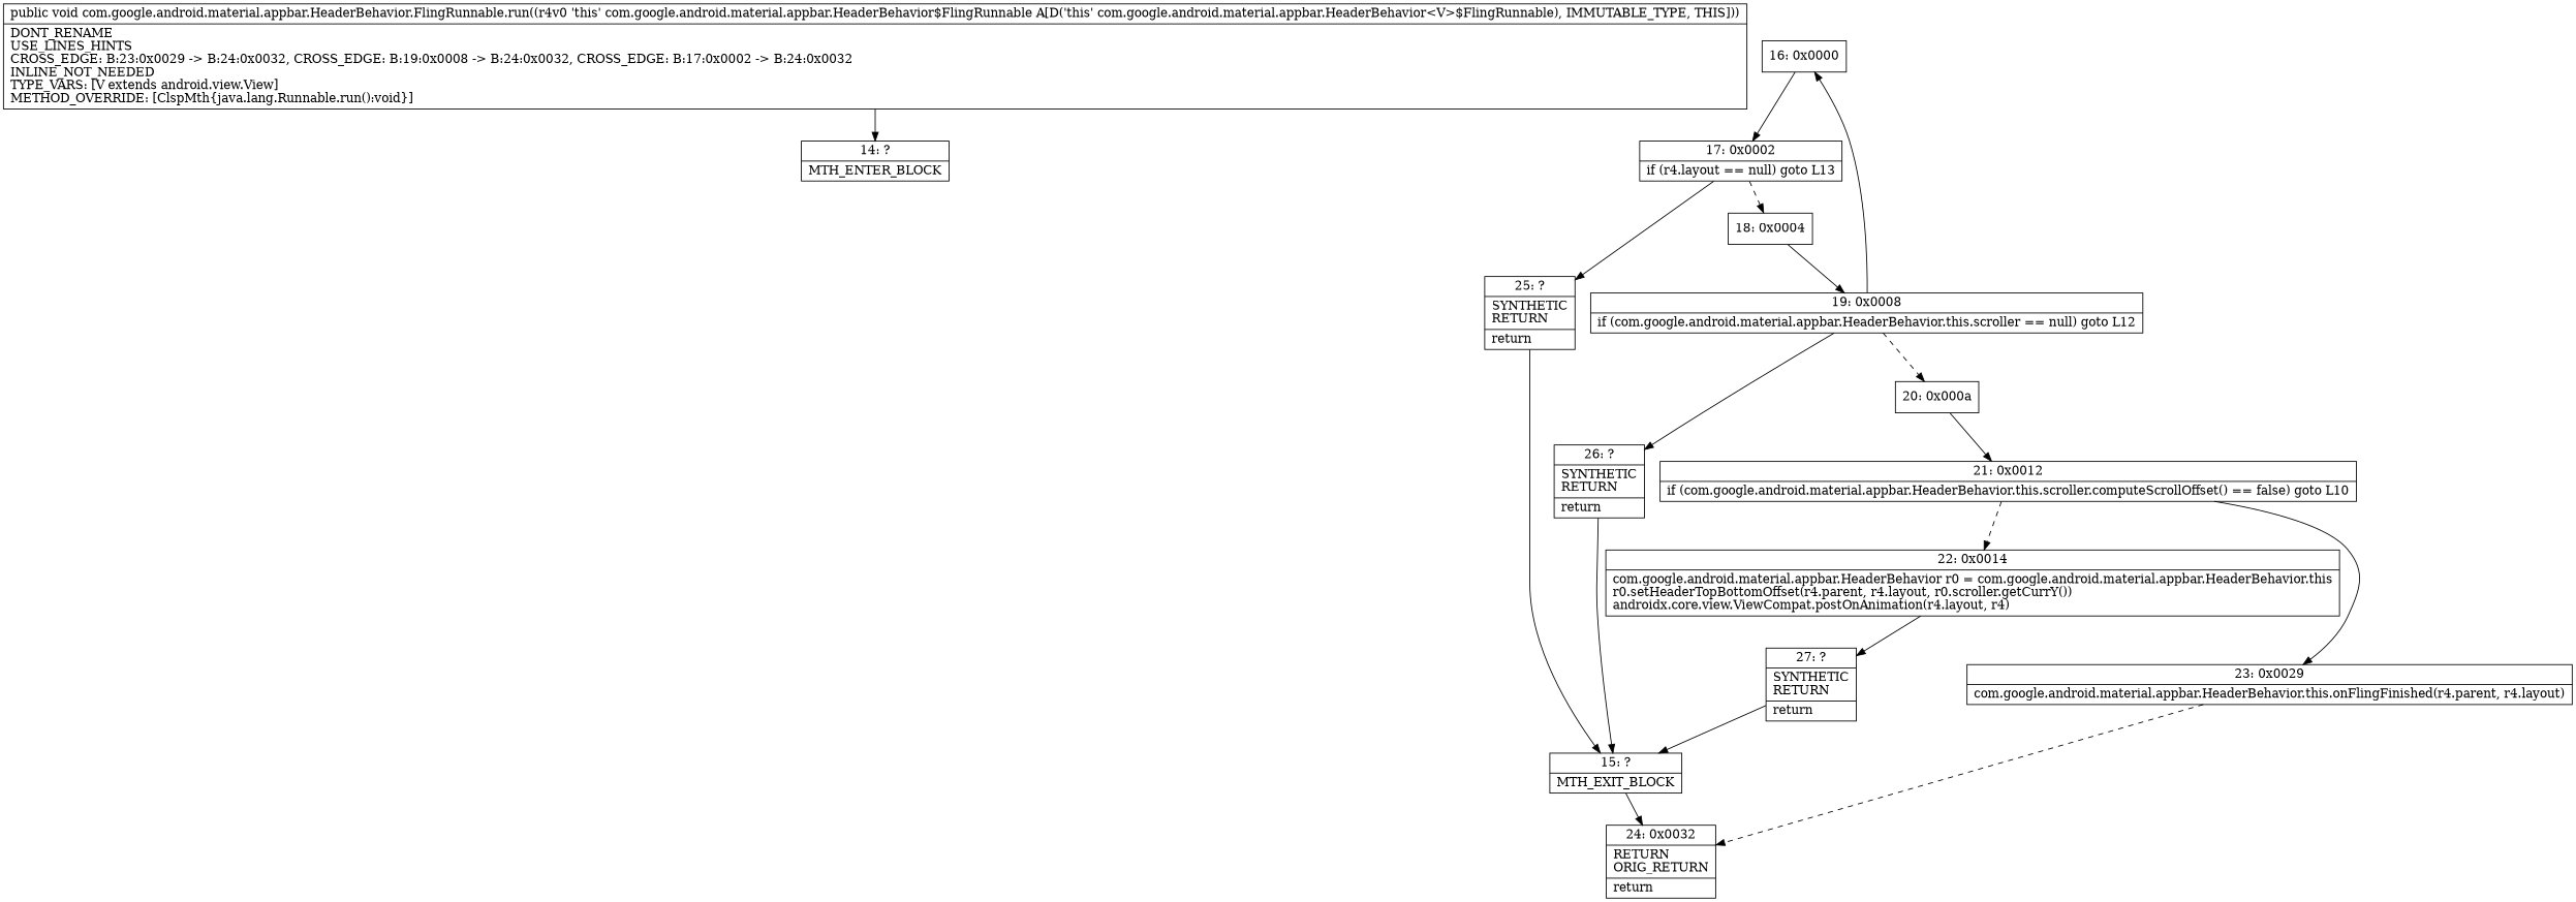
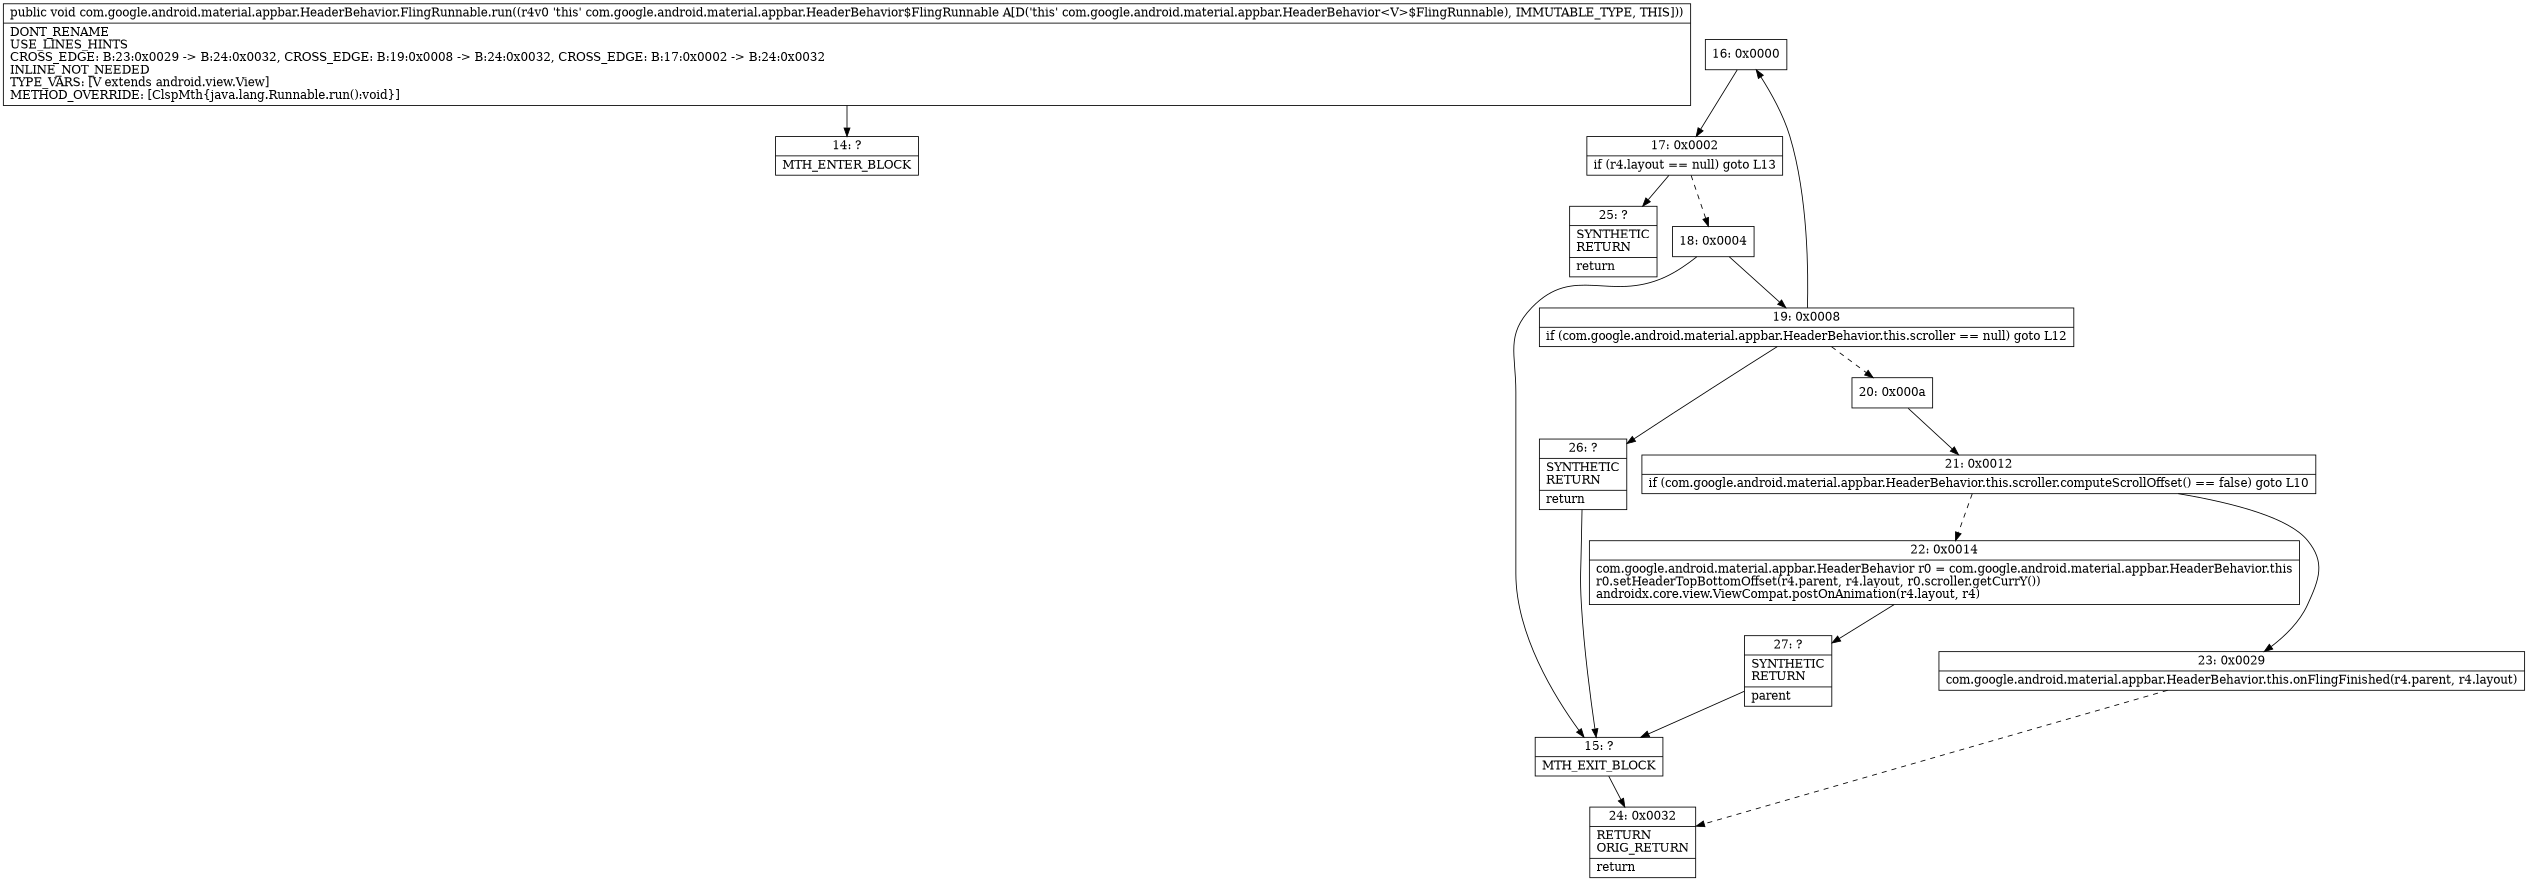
  digraph {
    node [shape=record]
    n1 [label="{14\:\ ?|MTH_ENTER_BLOCK\l}"]
    n2 [label="{16\:\ 0x0000}"]
    n3 [label="{17\:\ 0x0002|if (r4.layout == null) goto L13\l}"]
    n4 [label="{18\:\ 0x0004}"]
    n5 [label="{25\:\ ?|SYNTHETIC\lRETURN\l|return\l}"]
    n6 [label="{19\:\ 0x0008|if (com.google.android.material.appbar.HeaderBehavior.this.scroller == null) goto L12\l}"]
    n7 [label="{15\:\ ?|MTH_EXIT_BLOCK\l}"]
    n8 [label="{20\:\ 0x000a}"]
    n9 [label="{26\:\ ?|SYNTHETIC\lRETURN\l|return\l}"]
    n10 [label="{21\:\ 0x0012|if (com.google.android.material.appbar.HeaderBehavior.this.scroller.computeScrollOffset() == false) goto L10\l}"]
    n11 [label="{22\:\ 0x0014|com.google.android.material.appbar.HeaderBehavior r0 = com.google.android.material.appbar.HeaderBehavior.this\lr0.setHeaderTopBottomOffset(r4.parent, r4.layout, r0.scroller.getCurrY())\landroidx.core.view.ViewCompat.postOnAnimation(r4.layout, r4)\l}"]
    n12 [label="{23\:\ 0x0029|com.google.android.material.appbar.HeaderBehavior.this.onFlingFinished(r4.parent, r4.layout)\l}"]
-   n13 [label="{27\:\ ?|SYNTHETIC\lRETURN\l|return\l}"]
+   n13 [label="{27\:\ ?|SYNTHETIC\lRETURN\l|parent\l}"]
    n14 [label="{24\:\ 0x0032|RETURN\lORIG_RETURN\l|return\l}"]
    n15 [label="{public void com.google.android.material.appbar.HeaderBehavior.FlingRunnable.run((r4v0 'this' com.google.android.material.appbar.HeaderBehavior$FlingRunnable A[D('this' com.google.android.material.appbar.HeaderBehavior\<V\>$FlingRunnable), IMMUTABLE_TYPE, THIS]))  | DONT_RENAME\lUSE_LINES_HINTS\lCROSS_EDGE: B:23:0x0029 \-\> B:24:0x0032, CROSS_EDGE: B:19:0x0008 \-\> B:24:0x0032, CROSS_EDGE: B:17:0x0002 \-\> B:24:0x0032\lINLINE_NOT_NEEDED\lTYPE_VARS: [V extends android.view.View]\lMETHOD_OVERRIDE: [ClspMth\{java.lang.Runnable.run():void\}]\l}"]
    n2 -> n3
    n3 -> n4 [style=dashed]
    n3 -> n5
    n4 -> n6
-   n5 -> n7
+   n4 -> n7
    n6 -> n2
    n6 -> n8 [style=dashed]
    n6 -> n9
    n7 -> n14
    n8 -> n10
    n9 -> n7
    n10 -> n11 [style=dashed]
    n10 -> n12
    n11 -> n13
    n12 -> n14 [style=dashed]
    n13 -> n7
    n15 -> n1
  }
